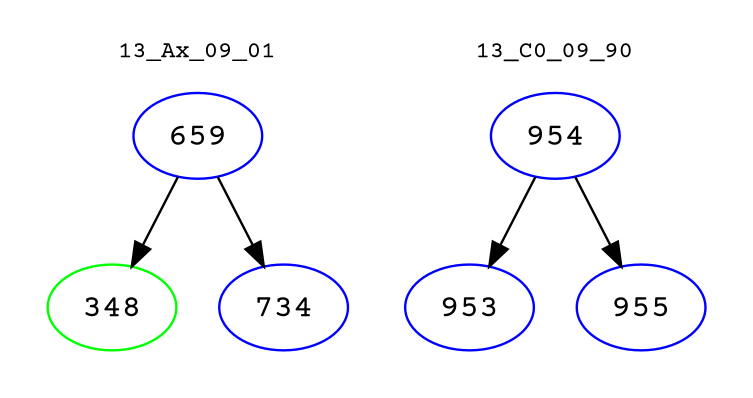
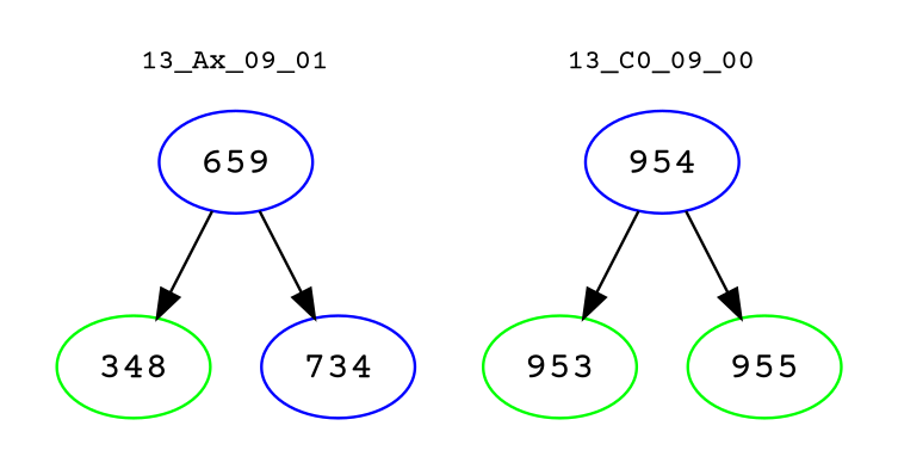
  digraph {
    fontname="Courier Prime"
    node [color=blue fontname="Courier Prime"]
    edge [color=black fontname="Courier Prime"]
    n1 [label=659]
    n2 [color=green label=348]
    n3 [label=734]
    n4 [label=954]
-   n5 [label=953]
-   n6 [label=955]
+   n5 [color=green label=953]
+   n6 [color=green label=955]
    subgraph cluster_1 {
      color=white
      fontsize=10
      label="13_Ax_09_01"
      n1
      n2
      n3
    }
    subgraph cluster_2 {
      color=white
      fontsize=10
-     label="13_C0_09_90"
+     label="13_C0_09_00"
      n4
      n5
      n6
    }
    n1 -> n2
    n1 -> n3
    n4 -> n5
    n4 -> n6
  }
